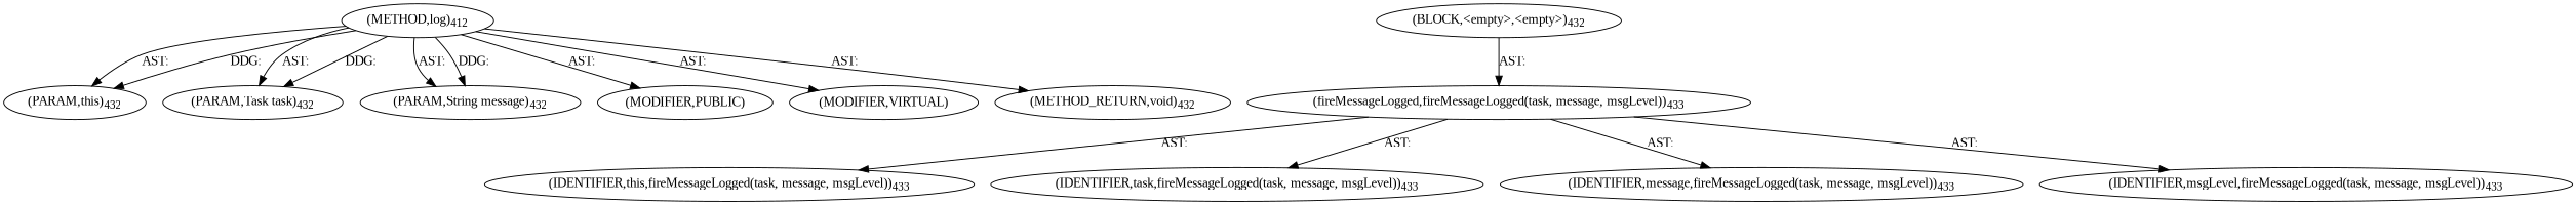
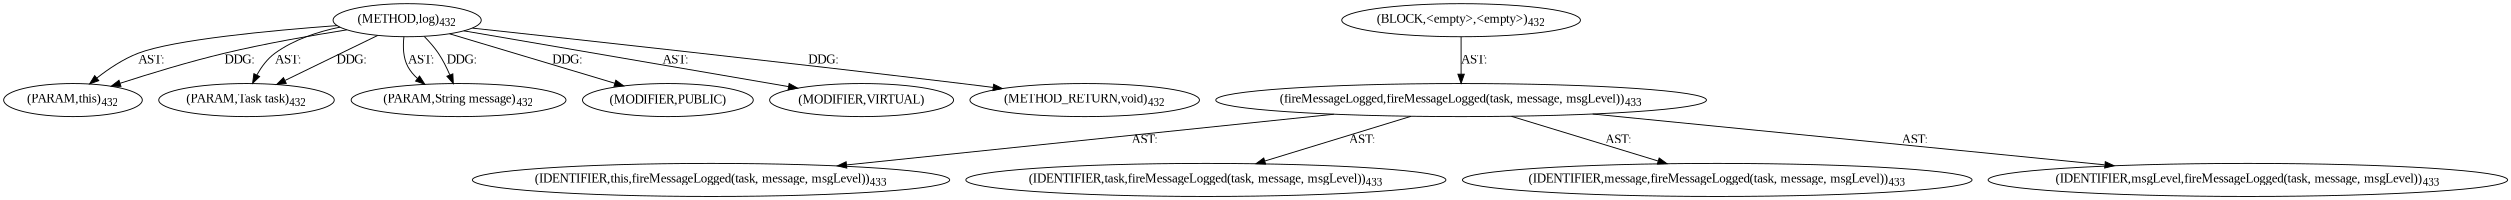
  digraph {
    fontname="Liberation Serif"
    node [fontname="Liberation Serif"]
    edge [fontname="Liberation Serif"]
-   n1 [label=<(METHOD,log)<SUB>412</SUB>>]
+   n1 [label=<(METHOD,log)<SUB>432</SUB>>]
    n2 [label=<(PARAM,this)<SUB>432</SUB>>]
    n3 [label=<(PARAM,Task task)<SUB>432</SUB>>]
    n4 [label=<(PARAM,String message)<SUB>432</SUB>>]
    n5 [label=<(MODIFIER,PUBLIC)>]
    n6 [label=<(MODIFIER,VIRTUAL)>]
    n7 [label=<(METHOD_RETURN,void)<SUB>432</SUB>>]
    n8 [label=<(BLOCK,&lt;empty&gt;,&lt;empty&gt;)<SUB>432</SUB>>]
    n9 [label=<(fireMessageLogged,fireMessageLogged(task, message, msgLevel))<SUB>433</SUB>>]
    n10 [label=<(IDENTIFIER,this,fireMessageLogged(task, message, msgLevel))<SUB>433</SUB>>]
    n11 [label=<(IDENTIFIER,task,fireMessageLogged(task, message, msgLevel))<SUB>433</SUB>>]
    n12 [label=<(IDENTIFIER,message,fireMessageLogged(task, message, msgLevel))<SUB>433</SUB>>]
    n13 [label=<(IDENTIFIER,msgLevel,fireMessageLogged(task, message, msgLevel))<SUB>433</SUB>>]
    n1 -> n2 [label="AST: "]
    n1 -> n2 [label="DDG: "]
    n1 -> n3 [label="AST: "]
    n1 -> n3 [label="DDG: "]
    n1 -> n4 [label="AST: "]
    n1 -> n4 [label="DDG: "]
-   n1 -> n5 [label="AST: "]
+   n1 -> n5 [label="DDG: "]
    n1 -> n6 [label="AST: "]
-   n1 -> n7 [label="AST: "]
+   n1 -> n7 [label="DDG: "]
    n8 -> n9 [label="AST: "]
    n9 -> n10 [label="AST: "]
    n9 -> n11 [label="AST: "]
    n9 -> n12 [label="AST: "]
    n9 -> n13 [label="AST: "]
  }
